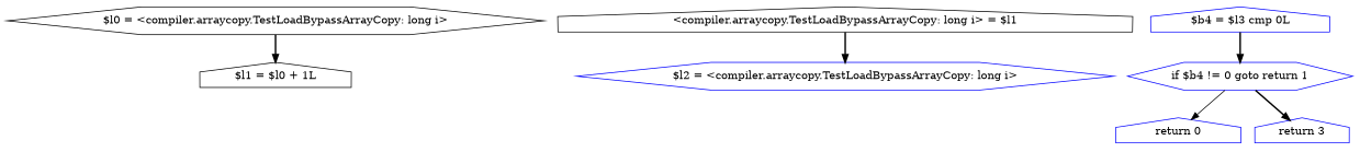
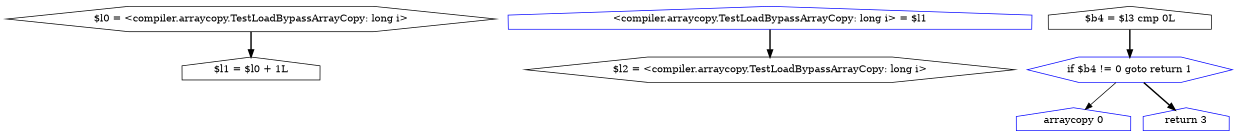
  digraph {
    node [color=blue shape=house]
    edge [style=bold]
    "$l0 = <compiler.arraycopy.TestLoadBypassArrayCopy: long i>" [color=black shape=hexagon]
    "$l1 = $l0 + 1L" [color=black]
-   "$l2 = <compiler.arraycopy.TestLoadBypassArrayCopy: long i>" [shape=hexagon]
-   "<compiler.arraycopy.TestLoadBypassArrayCopy: long i> = $l1" [color=black]
-   "$b4 = $l3 cmp 0L"
+   "$l2 = <compiler.arraycopy.TestLoadBypassArrayCopy: long i>" [color=black shape=hexagon]
+   "<compiler.arraycopy.TestLoadBypassArrayCopy: long i> = $l1"
+   "$b4 = $l3 cmp 0L" [color=black]
    "if $b4 != 0 goto return 1" [shape=hexagon]
-   "return 0"
+   "return 0" [label="arraycopy 0"]
    n8 [label="return 3"]
    "$l0 = <compiler.arraycopy.TestLoadBypassArrayCopy: long i>" -> "$l1 = $l0 + 1L"
    "<compiler.arraycopy.TestLoadBypassArrayCopy: long i> = $l1" -> "$l2 = <compiler.arraycopy.TestLoadBypassArrayCopy: long i>"
    "$b4 = $l3 cmp 0L" -> "if $b4 != 0 goto return 1"
    "if $b4 != 0 goto return 1" -> "return 0" [style=solid]
    "if $b4 != 0 goto return 1" -> n8
  }
